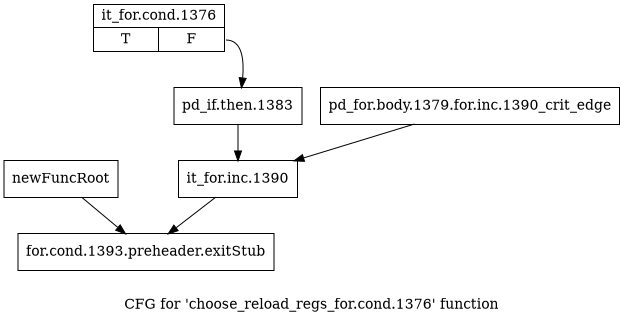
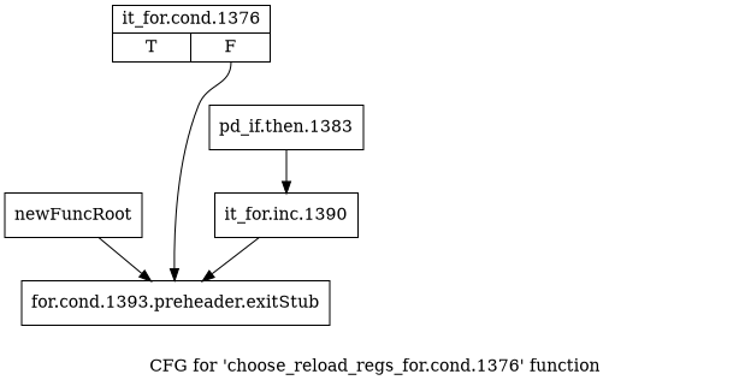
  digraph {
    label="CFG for 'choose_reload_regs_for.cond.1376' function"
    node [shape=record]
    n1 [label="{newFuncRoot}"]
    n2 [label="{for.cond.1393.preheader.exitStub}"]
    n3 [label="{it_for.cond.1376|{<s0>T|<s1>F}}"]
    n4 [label="{pd_if.then.1383}"]
    n5 [label="{it_for.inc.1390}"]
-   n6 [label="{pd_for.body.1379.for.inc.1390_crit_edge}"]
    n1 -> n2
-   n3 -> n4 [tailport=s1]
+   n3 -> n2 [tailport=s1]
    n4 -> n5
    n5 -> n2
-   n6 -> n5
  }
